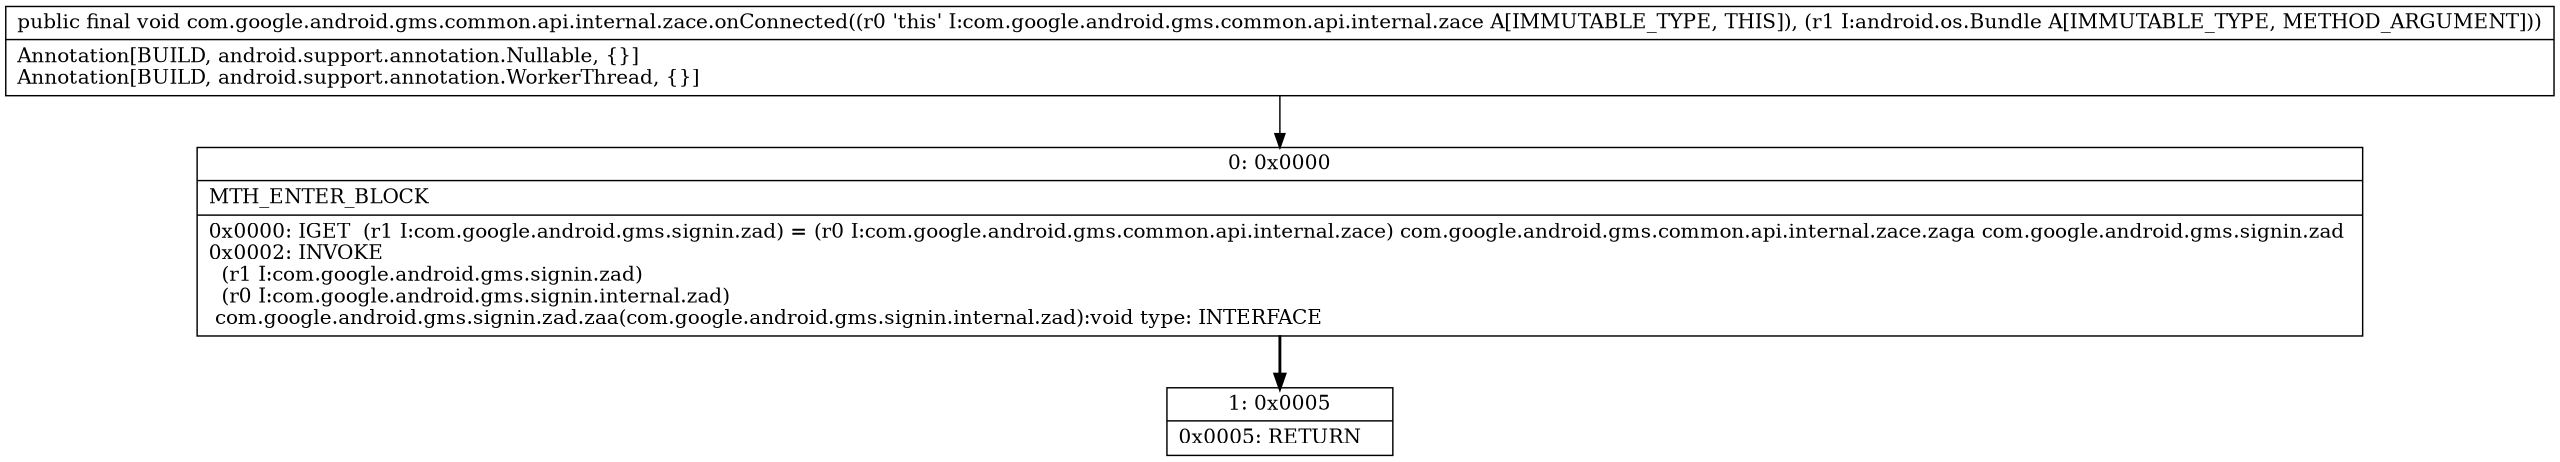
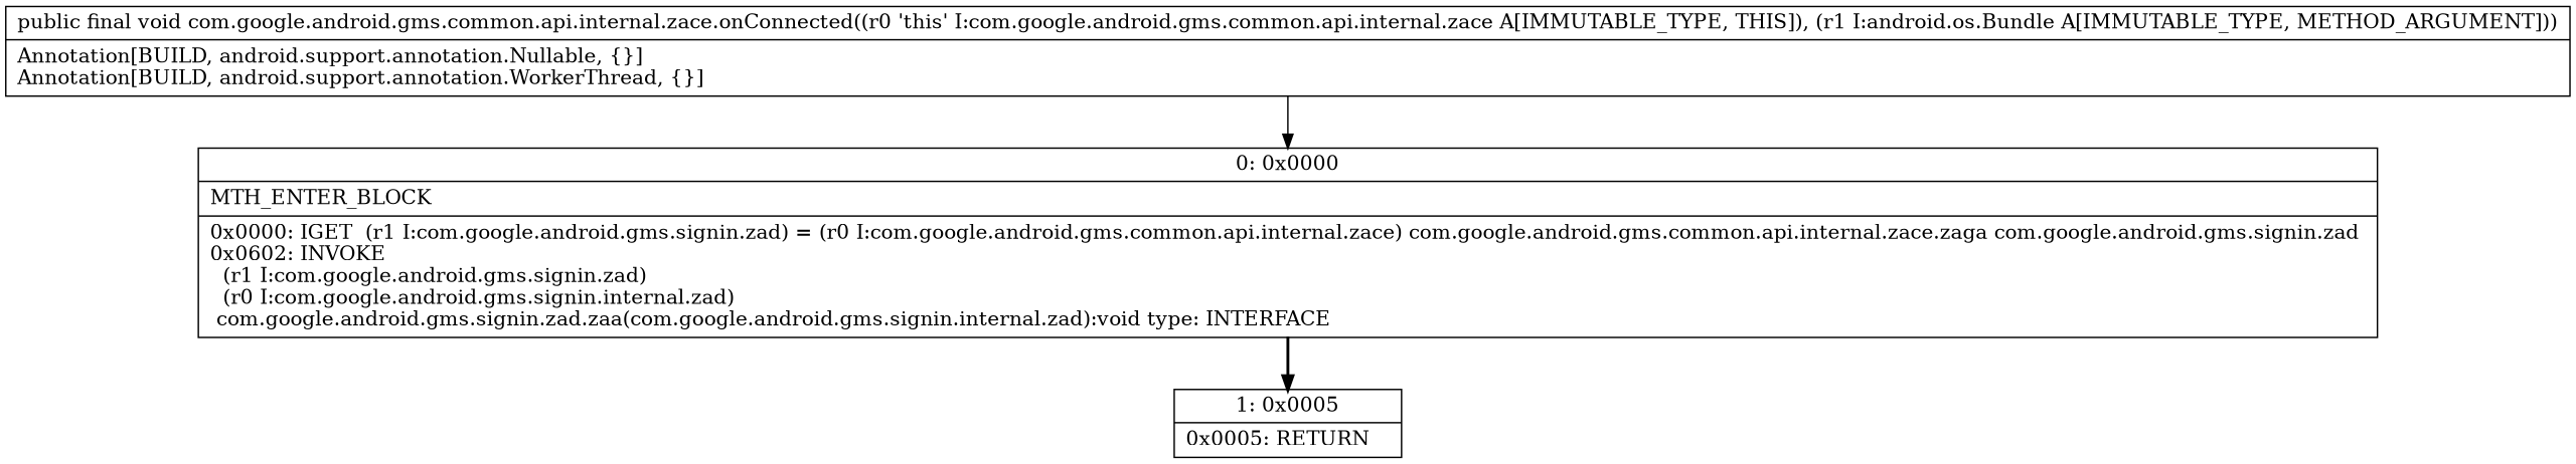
  digraph {
    node [shape=record]
-   n1 [label="{0\:\ 0x0000|MTH_ENTER_BLOCK\l|0x0000: IGET  (r1 I:com.google.android.gms.signin.zad) = (r0 I:com.google.android.gms.common.api.internal.zace) com.google.android.gms.common.api.internal.zace.zaga com.google.android.gms.signin.zad \l0x0002: INVOKE  \l  (r1 I:com.google.android.gms.signin.zad)\l  (r0 I:com.google.android.gms.signin.internal.zad)\l com.google.android.gms.signin.zad.zaa(com.google.android.gms.signin.internal.zad):void type: INTERFACE \l}"]
+   n1 [label="{0\:\ 0x0000|MTH_ENTER_BLOCK\l|0x0000: IGET  (r1 I:com.google.android.gms.signin.zad) = (r0 I:com.google.android.gms.common.api.internal.zace) com.google.android.gms.common.api.internal.zace.zaga com.google.android.gms.signin.zad \l0x0602: INVOKE  \l  (r1 I:com.google.android.gms.signin.zad)\l  (r0 I:com.google.android.gms.signin.internal.zad)\l com.google.android.gms.signin.zad.zaa(com.google.android.gms.signin.internal.zad):void type: INTERFACE \l}"]
    n2 [label="{1\:\ 0x0005|0x0005: RETURN   \l}"]
    n3 [label="{public final void com.google.android.gms.common.api.internal.zace.onConnected((r0 'this' I:com.google.android.gms.common.api.internal.zace A[IMMUTABLE_TYPE, THIS]), (r1 I:android.os.Bundle A[IMMUTABLE_TYPE, METHOD_ARGUMENT]))  | Annotation[BUILD, android.support.annotation.Nullable, \{\}]\lAnnotation[BUILD, android.support.annotation.WorkerThread, \{\}]\l}"]
    n1 -> n2 [style=bold]
    n3 -> n1 [style=solid]
  }
